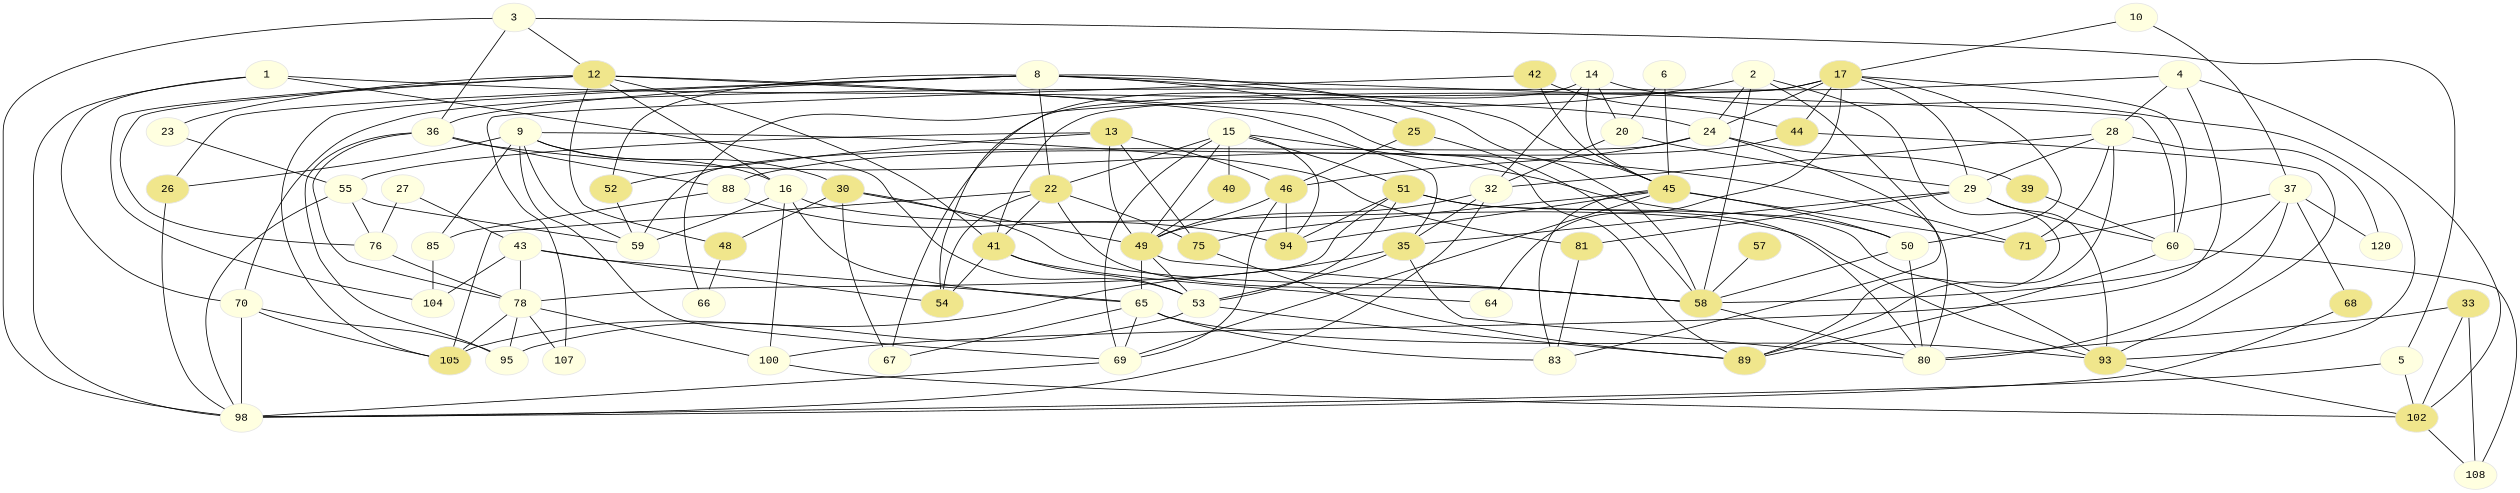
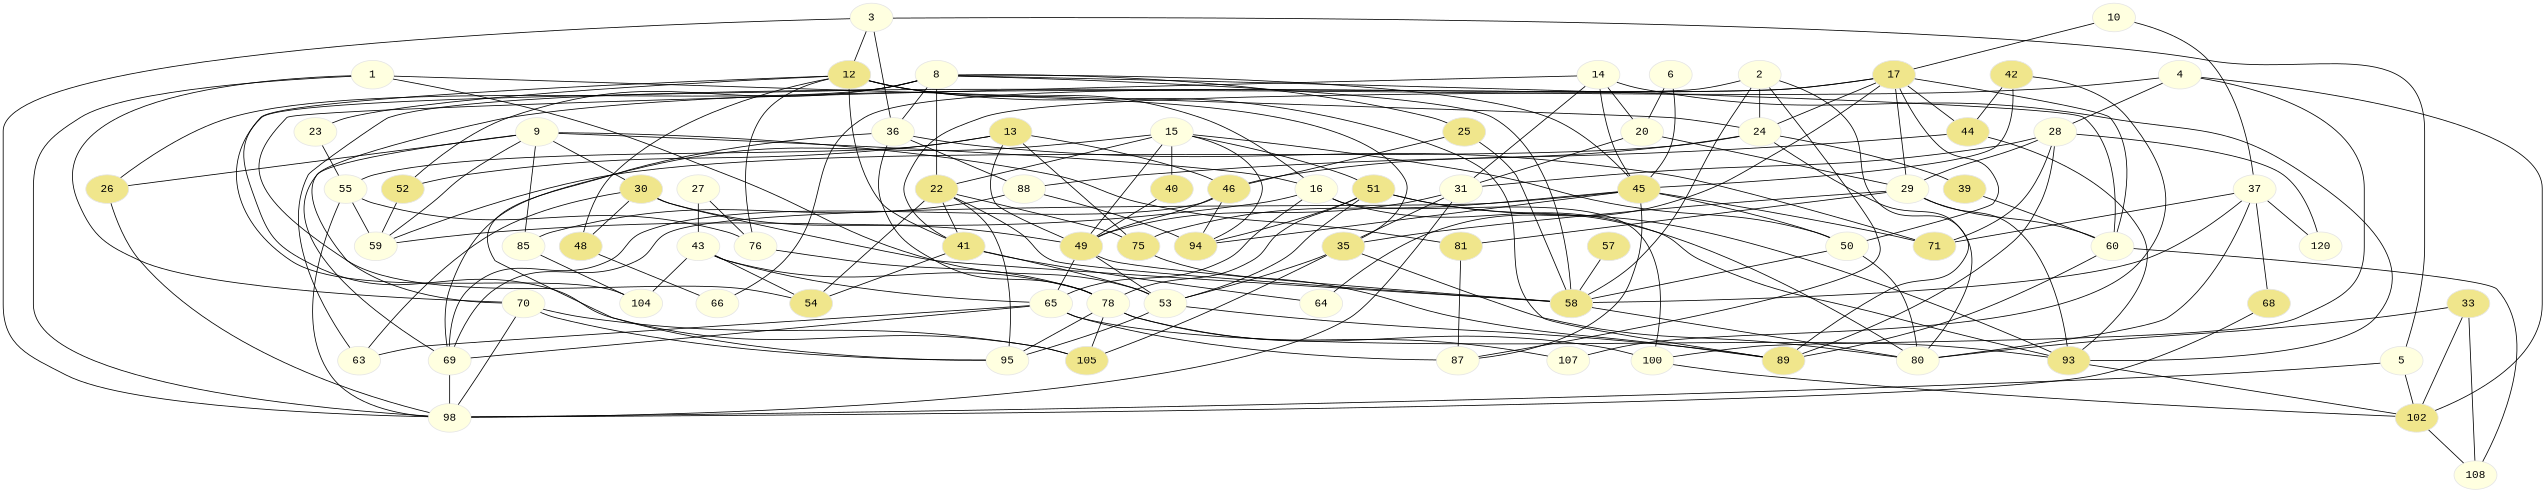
  graph {
    fontname="Liberation Mono"
    node [color=gray90 fillcolor=lightyellow fontname="Liberation Mono" style=filled]
    edge [fontname="Liberation Mono"]
    24 [super="+86"]
    59 [super="+73"]
    46 [fillcolor=khaki super="+111"]
    39 [fillcolor=khaki]
    80
    1
    70 [super="+74"]
    98 [super="+106"]
    53 [super="+112"]
    105 [fillcolor=khaki super="+116"]
    95
    2
    58 [fillcolor=khaki super="+88"]
    66
-   83
+   83 [label=87]
    89 [fillcolor=khaki]
    5 [super="+113"]
    102 [fillcolor=khaki]
    3
    12 [fillcolor=khaki super="+99"]
    36 [super="+96"]
    16
    23
    35 [fillcolor=khaki super="+79"]
    41 [fillcolor=khaki super="+62"]
    48 [fillcolor=khaki]
    76
    104
    71 [fillcolor=khaki super="+92"]
    78 [super="+91"]
    n31 [label=88]
    28 [super="+115"]
-   31 [super="+97" label=32]
+   31 [super="+97"]
    29 [super="+32"]
    120
    4
    100
    44 [fillcolor=khaki super="+56"]
    93 [fillcolor=khaki super="+119"]
    108
    6
    20
    45 [fillcolor=khaki super="+109"]
    50 [super="+117"]
    69 [super="+110"]
    75 [fillcolor=khaki]
    94 [fillcolor=khaki super="+101"]
    8 [super="+11"]
    22 [fillcolor=khaki super="+34"]
    25 [fillcolor=khaki]
    26 [fillcolor=khaki]
    52 [fillcolor=khaki]
    60 [super="+118"]
    54 [fillcolor=khaki super="+61"]
    9 [super="+19"]
    30 [fillcolor=khaki super="+47"]
    81 [fillcolor=khaki]
    85
    65 [super="+84"]
    49 [fillcolor=khaki super="+114"]
-   67 [super="+87"]
+   67 [super="+87" label=63]
    17 [fillcolor=khaki super="+21"]
    64
    10
    37 [super="+77"]
    68 [fillcolor=khaki]
    55
    13 [fillcolor=khaki super="+90"]
    14 [super="+38"]
    15 [super="+18"]
    40 [fillcolor=khaki]
    51 [fillcolor=khaki super="+72"]
    27
    43
    57 [fillcolor=khaki]
    107
    33 [fillcolor=khaki super="+63"]
    42 [fillcolor=khaki]
    24 -- 59
    24 -- 46
    24 -- 39
    24 -- 80
    46 -- 69
    46 -- 94
    46 -- 49
    39 -- 60
    1 -- 24
    1 -- 70
    1 -- 98
    1 -- 53
    70 -- 98
    70 -- 105
    70 -- 95
    53 -- 95
    53 -- 89
    2 -- 24
    2 -- 58
    2 -- 66
    2 -- 83
    2 -- 89
    58 -- 80
    5 -- 98
    5 -- 102
    102 -- 108
    3 -- 98
    3 -- 5
    3 -- 12
    3 -- 36
    12 -- 89
    12 -- 16
    12 -- 23
    12 -- 35
    12 -- 41
    12 -- 48
    12 -- 76
    12 -- 104
    36 -- 95
    36 -- 71
    36 -- 78
    36 -- n31
    16 -- 59
    16 -- 100
    16 -- 93
    16 -- 65
    23 -- 55
    35 -- 80
    35 -- 53
    35 -- 105
    41 -- 53
    41 -- 54
    41 -- 64
    48 -- 66
    76 -- 78
    78 -- 105
    78 -- 95
    78 -- 100 [weight=2]
    78 -- 107
    n31 -- 94
    n31 -- 85
    28 -- 89
    28 -- 71
    28 -- 31
    28 -- 29
    28 -- 120
    31 -- 98
    31 -- 35
    31 -- 49
    29 -- 35
    29 -- 93
    29 -- 60
    29 -- 81
    4 -- 70
    4 -- 102
    4 -- 28
    4 -- 100
    100 -- 102
    44 -- n31
    44 -- 93
    93 -- 102
    6 -- 20
    6 -- 45
    20 -- 31
    20 -- 29
    45 -- 83
    45 -- 71
    45 -- 50
    45 -- 69
    45 -- 75
    45 -- 94 [weight=2]
    50 -- 80
    50 -- 58
    69 -- 98
    75 -- 89
    8 -- 105
    8 -- 58
    8 -- 36
    8 -- 45
    8 -- 22
    8 -- 25
    8 -- 26
    8 -- 52
    8 -- 60
-   22 -- 105
+   22 -- 95
    22 -- 58
    22 -- 41
    22 -- 75
    22 -- 54
    25 -- 46
    25 -- 58
    26 -- 98
    52 -- 59
    60 -- 89
    60 -- 108
    9 -- 59
    9 -- 16
    9 -- 69
    9 -- 26
    9 -- 30
    9 -- 81
    9 -- 85
    30 -- 58
    30 -- 48
    30 -- 49
    30 -- 67
    81 -- 83
    85 -- 104
    65 -- 83
    65 -- 93
    65 -- 69
    65 -- 67
    49 -- 53
    49 -- 58
    49 -- 65
    17 -- 24
    17 -- 41
    17 -- 29
    17 -- 44
    17 -- 50
    17 -- 60
    17 -- 67
    17 -- 64
    10 -- 17
    10 -- 37
    37 -- 80
    37 -- 58
    37 -- 71
    37 -- 120
    37 -- 68
    68 -- 98
    55 -- 59
    55 -- 98
    55 -- 76
    13 -- 46
    13 -- 75
    13 -- 52
    13 -- 49
    13 -- 55
    14 -- 31
    14 -- 93
    14 -- 20
    14 -- 45
    14 -- 54
    15 -- 50
    15 -- 69
    15 -- 94
    15 -- 22
    15 -- 49
    15 -- 40
    15 -- 51
    40 -- 49
    51 -- 80
    51 -- 53
    51 -- 78
    51 -- 93
    51 -- 94
    27 -- 76
    27 -- 43
    43 -- 104
    43 -- 78
    43 -- 54
    43 -- 65
    57 -- 58
    33 -- 80
    33 -- 102
    33 -- 108
    42 -- 44
    42 -- 45
    42 -- 107
  }
